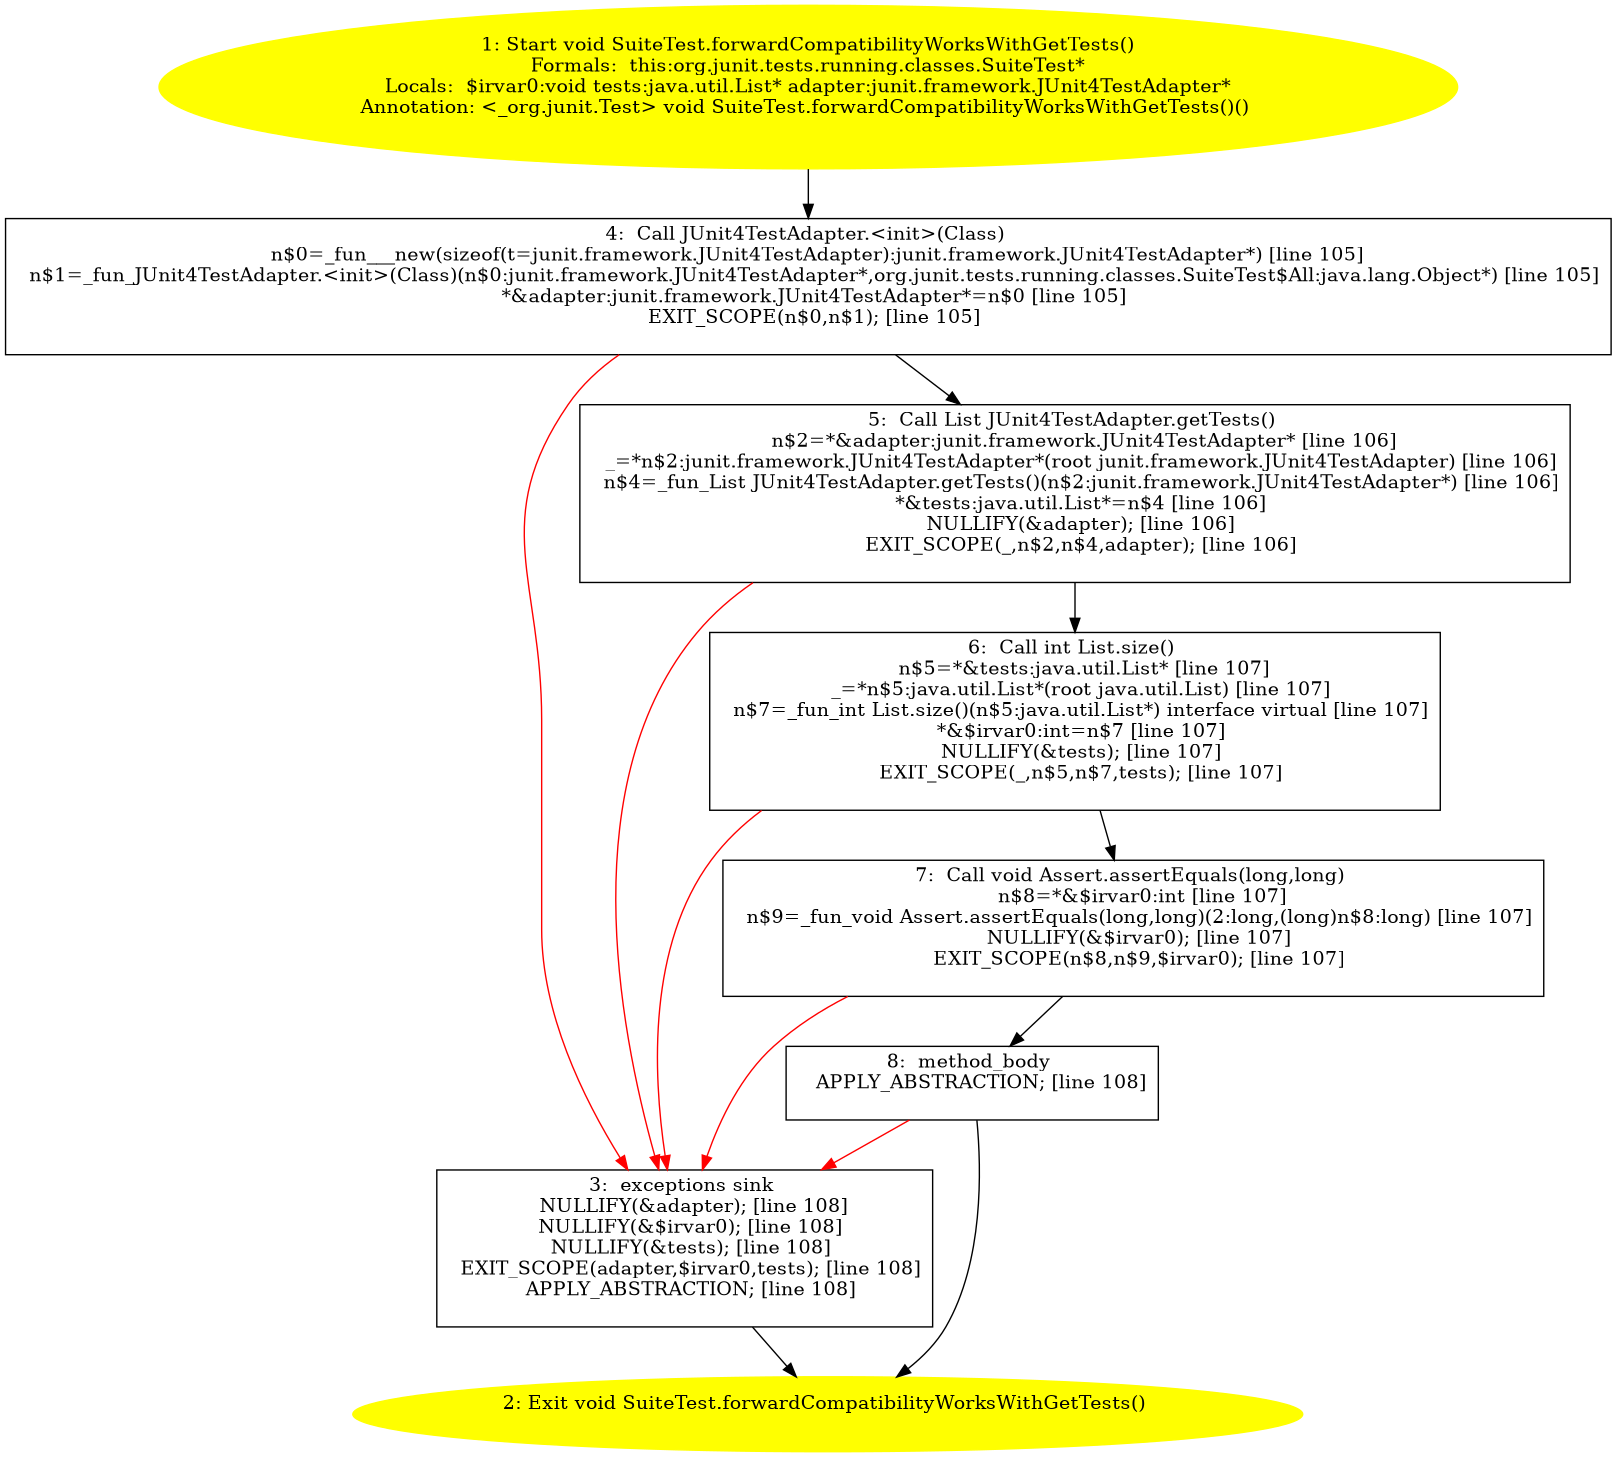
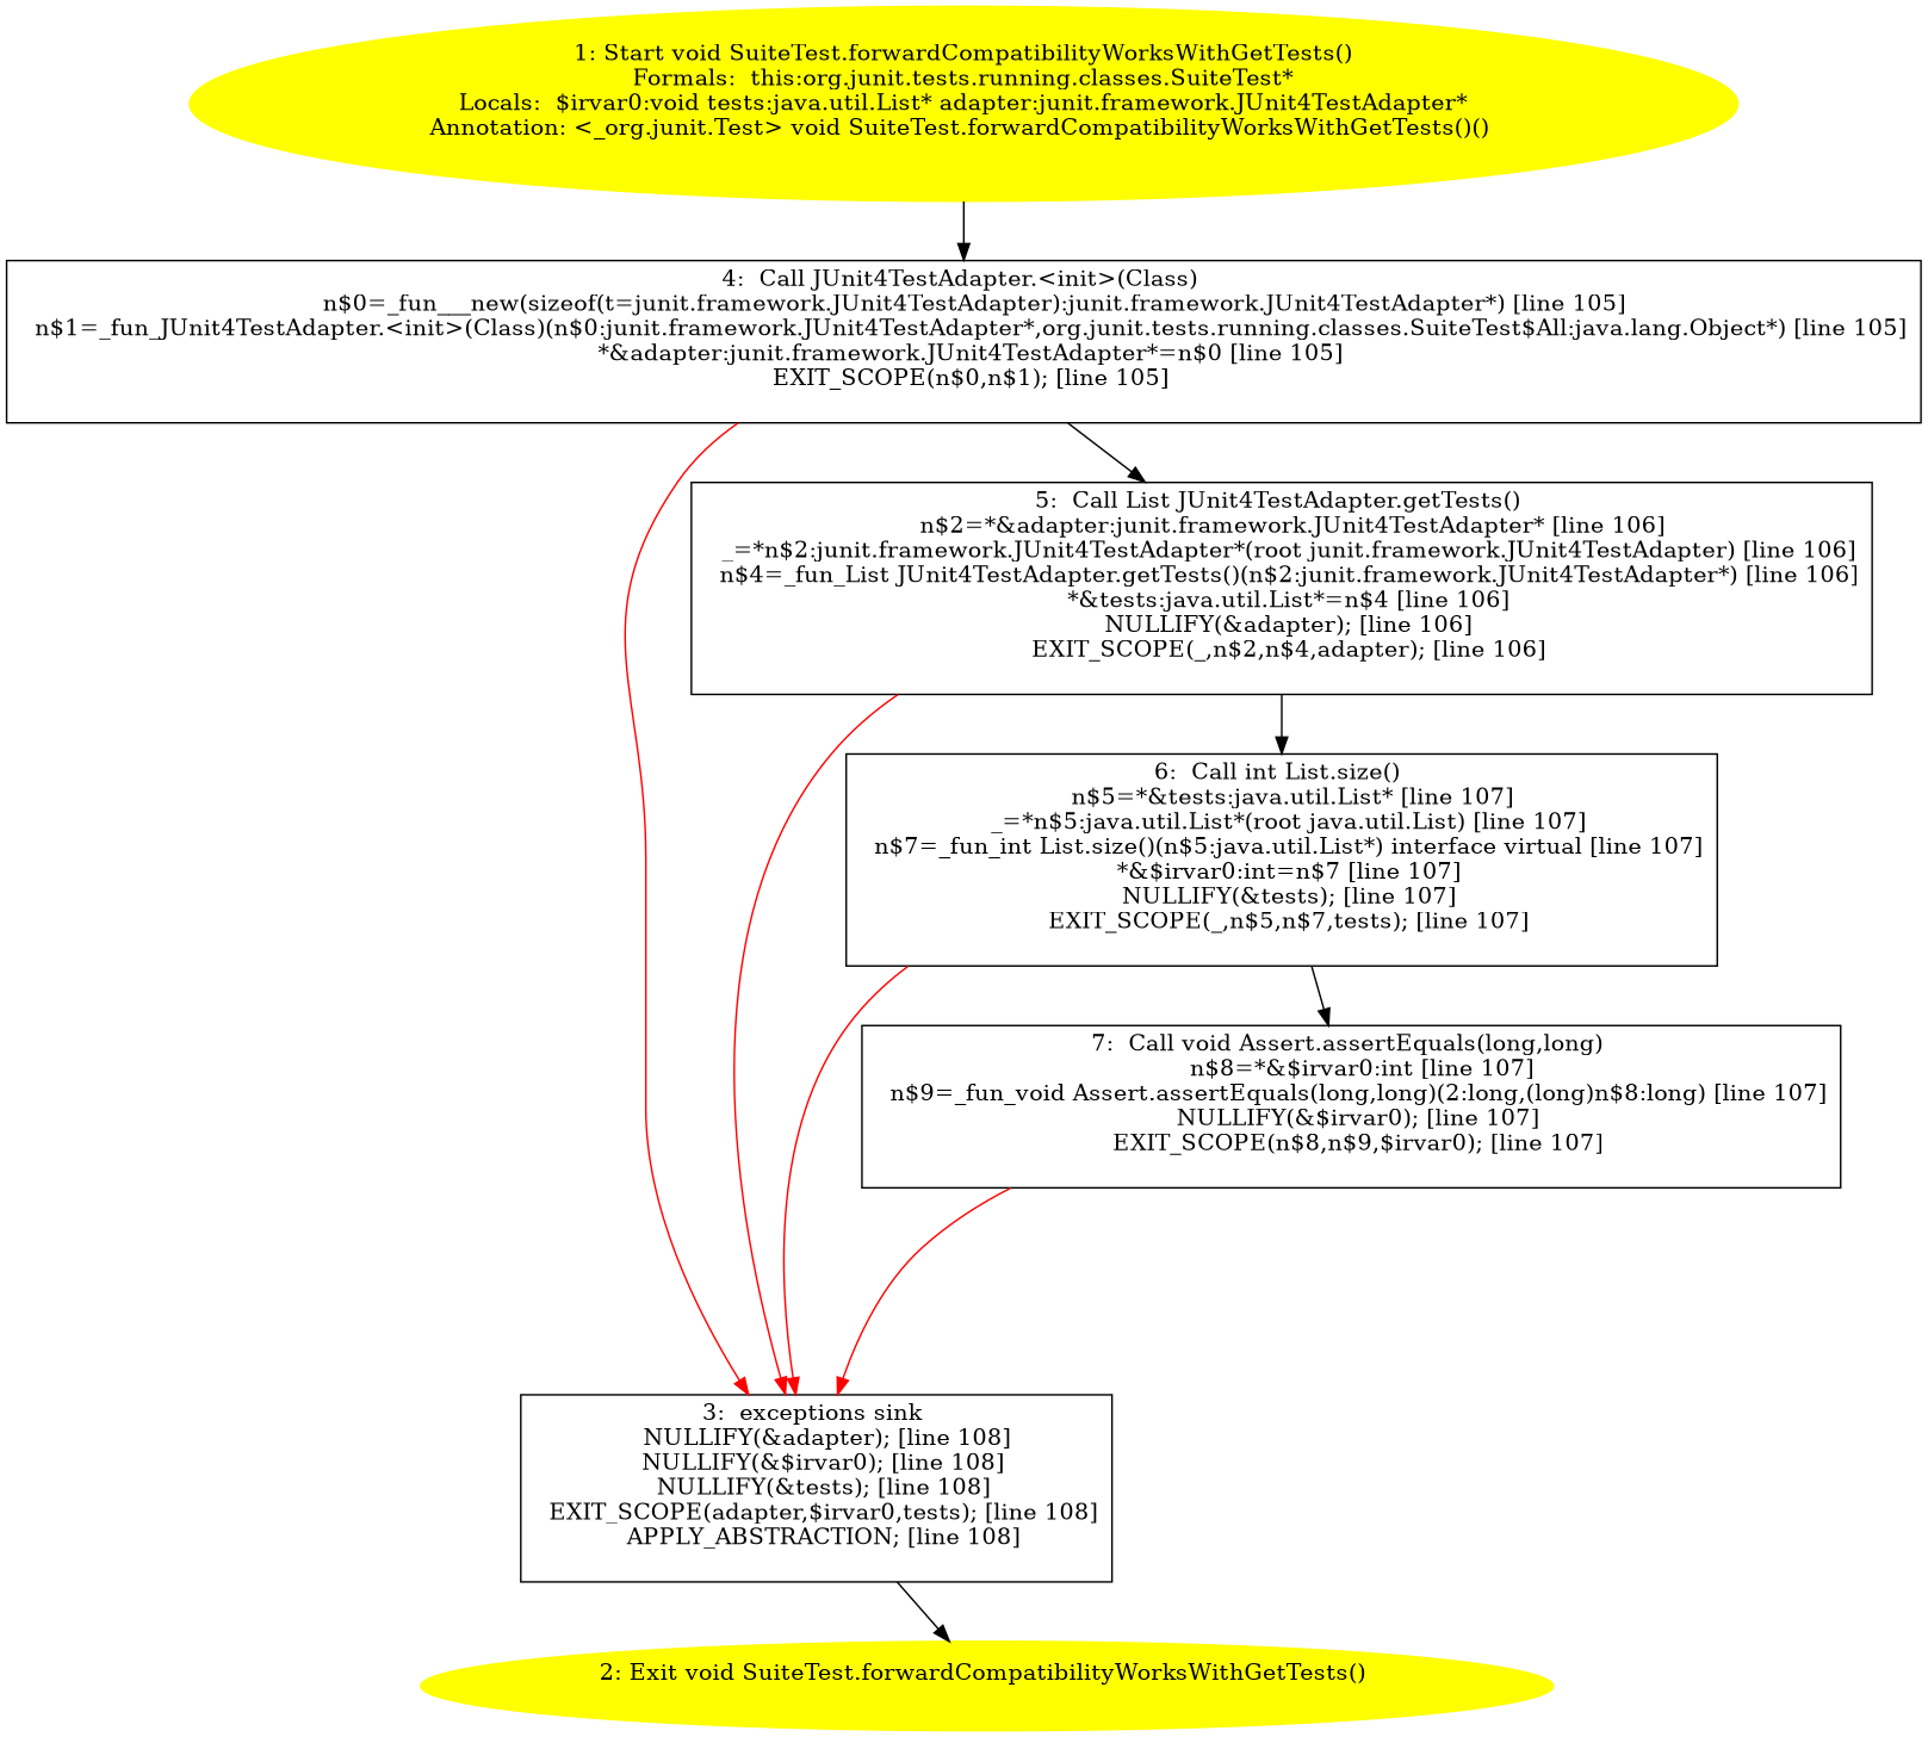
  digraph {
    node [shape=box]
    n1 [color=yellow label="1: Start void SuiteTest.forwardCompatibilityWorksWithGetTests()\nFormals:  this:org.junit.tests.running.classes.SuiteTest*\nLocals:  $irvar0:void tests:java.util.List* adapter:junit.framework.JUnit4TestAdapter*\nAnnotation: <_org.junit.Test> void SuiteTest.forwardCompatibilityWorksWithGetTests()() \n  " style=filled shape=""]
    n2 [label="4:  Call JUnit4TestAdapter.<init>(Class) \n   n$0=_fun___new(sizeof(t=junit.framework.JUnit4TestAdapter):junit.framework.JUnit4TestAdapter*) [line 105]\n  n$1=_fun_JUnit4TestAdapter.<init>(Class)(n$0:junit.framework.JUnit4TestAdapter*,org.junit.tests.running.classes.SuiteTest$All:java.lang.Object*) [line 105]\n  *&adapter:junit.framework.JUnit4TestAdapter*=n$0 [line 105]\n  EXIT_SCOPE(n$0,n$1); [line 105]\n "]
    n3 [label="3:  exceptions sink \n   NULLIFY(&adapter); [line 108]\n  NULLIFY(&$irvar0); [line 108]\n  NULLIFY(&tests); [line 108]\n  EXIT_SCOPE(adapter,$irvar0,tests); [line 108]\n  APPLY_ABSTRACTION; [line 108]\n "]
    n4 [label="5:  Call List JUnit4TestAdapter.getTests() \n   n$2=*&adapter:junit.framework.JUnit4TestAdapter* [line 106]\n  _=*n$2:junit.framework.JUnit4TestAdapter*(root junit.framework.JUnit4TestAdapter) [line 106]\n  n$4=_fun_List JUnit4TestAdapter.getTests()(n$2:junit.framework.JUnit4TestAdapter*) [line 106]\n  *&tests:java.util.List*=n$4 [line 106]\n  NULLIFY(&adapter); [line 106]\n  EXIT_SCOPE(_,n$2,n$4,adapter); [line 106]\n "]
    n5 [color=yellow label="2: Exit void SuiteTest.forwardCompatibilityWorksWithGetTests() \n  " style=filled shape=""]
    n6 [label="6:  Call int List.size() \n   n$5=*&tests:java.util.List* [line 107]\n  _=*n$5:java.util.List*(root java.util.List) [line 107]\n  n$7=_fun_int List.size()(n$5:java.util.List*) interface virtual [line 107]\n  *&$irvar0:int=n$7 [line 107]\n  NULLIFY(&tests); [line 107]\n  EXIT_SCOPE(_,n$5,n$7,tests); [line 107]\n "]
    n7 [label="7:  Call void Assert.assertEquals(long,long) \n   n$8=*&$irvar0:int [line 107]\n  n$9=_fun_void Assert.assertEquals(long,long)(2:long,(long)n$8:long) [line 107]\n  NULLIFY(&$irvar0); [line 107]\n  EXIT_SCOPE(n$8,n$9,$irvar0); [line 107]\n "]
-   n8 [label="8:  method_body \n   APPLY_ABSTRACTION; [line 108]\n "]
    n1 -> n2
    n2 -> n3 [color=red]
    n2 -> n4
    n3 -> n5
    n4 -> n3 [color=red]
    n4 -> n6
    n6 -> n3 [color=red]
    n6 -> n7
    n7 -> n3 [color=red]
-   n7 -> n8
-   n8 -> n3 [color=red]
-   n8 -> n5
  }
